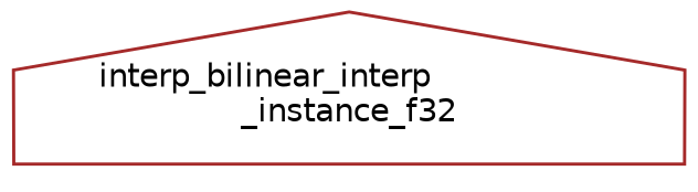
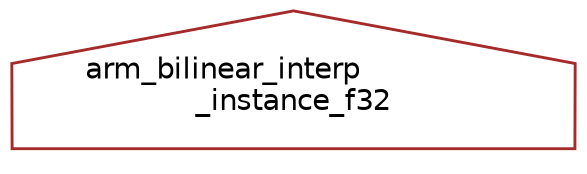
  digraph {
    rankdir=LR
-   n1 [color=brown fillcolor=white fontname=Helvetica fontsize=10 height=0.2 label="interp_bilinear_interp\l_instance_f32" shape=house style=filled width=0.4]
+   n1 [color=brown fillcolor=white fontname=Helvetica fontsize=10 height=0.2 label="arm_bilinear_interp\l_instance_f32" shape=house style=filled width=0.4]
  }
